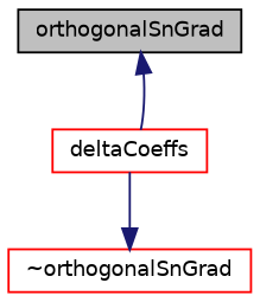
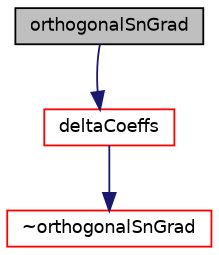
  digraph {
    rankdir=TB
    node [color=red fontname=Helvetica fontsize=10 shape=record]
    edge [color=midnightblue fontname=Helvetica fontsize=10 labelfontname=Helvetica labelfontsize=10 style=solid]
    n1 [color=black fillcolor=grey75 fontcolor=black height=0.2 label=orthogonalSnGrad style=filled width=0.4]
    n2 [height=0.2 label=deltaCoeffs width=0.4]
    n3 [height=0.2 label="~orthogonalSnGrad" width=0.4]
-   n2 -> n1
+   n1 -> n2
    n2 -> n3
  }
